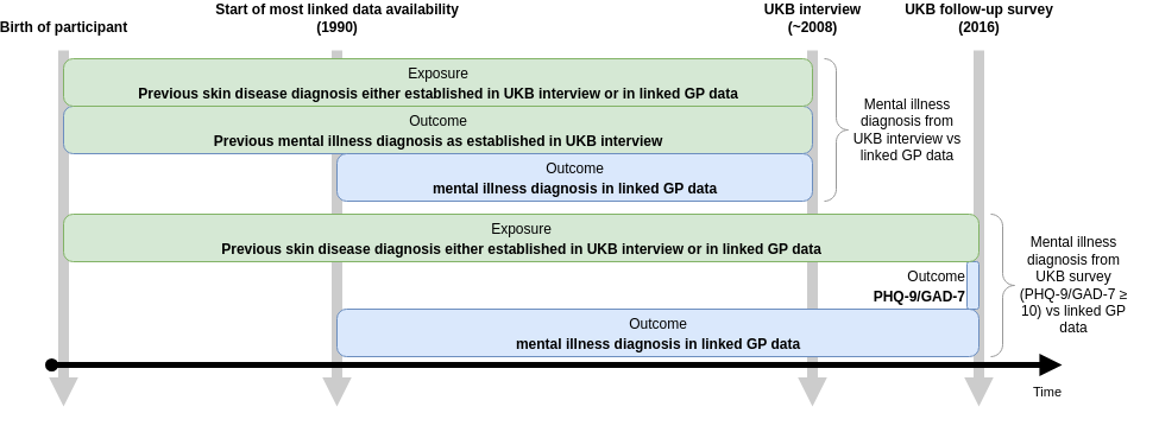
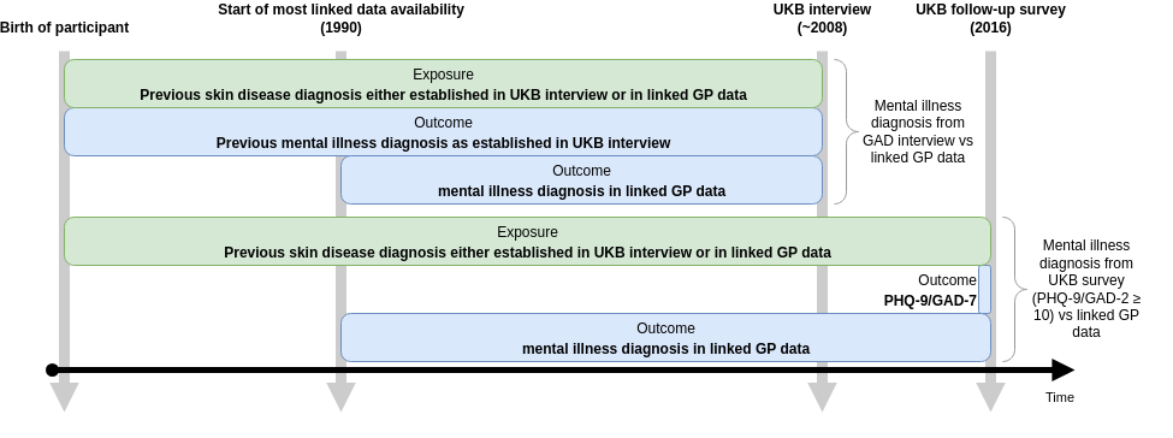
  <mxCell id="0" />
  <mxCell id="1" parent="0" />
  <mxCell id="2" value="&lt;div&gt;&lt;b style=&quot;background-color: initial;&quot;&gt;Birth of participant&lt;/b&gt;&lt;br&gt;&lt;/div&gt;" style="endArrow=block;html=1;strokeWidth=9;fontSize=12;endSize=1;endFill=1;startSize=6;fillColor=#f5f5f5;strokeColor=#CCCCCC;labelPosition=center;verticalLabelPosition=top;align=center;verticalAlign=bottom;labelBorderColor=none;labelBackgroundColor=none;orthogonalLoop=0;anchorPointDirection=0;" parent="1" edge="1"><mxGeometry x="-1" y="-10" width="50" height="50" relative="1" as="geometry"><mxPoint x="30" y="20" as="sourcePoint" /><mxPoint x="30" y="320" as="targetPoint" /><mxPoint x="10" y="-10" as="offset" /></mxGeometry></mxCell>
  <mxCell id="3" value="&lt;div&gt;&lt;b&gt;UKB follow-up survey&lt;/b&gt;&lt;/div&gt;&lt;div&gt;&lt;b&gt;(2016)&lt;/b&gt;&lt;/div&gt;" style="endArrow=block;html=1;strokeWidth=9;fontSize=12;endSize=1;endFill=1;startSize=6;fillColor=#f5f5f5;strokeColor=#CCCCCC;labelPosition=center;verticalLabelPosition=top;align=center;verticalAlign=bottom;labelBorderColor=none;labelBackgroundColor=none;orthogonalLoop=0;anchorPointDirection=0;" parent="1" edge="1"><mxGeometry x="-1" y="-10" width="50" height="50" relative="1" as="geometry"><mxPoint x="800" y="20" as="sourcePoint" /><mxPoint x="800" y="320" as="targetPoint" /><mxPoint x="10" y="-10" as="offset" /></mxGeometry></mxCell>
  <mxCell id="4" value="&lt;div&gt;&lt;b style=&quot;background-color: initial;&quot;&gt;Start of most linked data availability&lt;br&gt;(1990)&lt;/b&gt;&lt;br&gt;&lt;/div&gt;" style="endArrow=block;html=1;strokeWidth=9;fontSize=12;endSize=1;endFill=1;startSize=6;fillColor=#f5f5f5;strokeColor=#CCCCCC;labelPosition=center;verticalLabelPosition=top;align=center;verticalAlign=bottom;labelBorderColor=none;labelBackgroundColor=none;orthogonalLoop=0;anchorPointDirection=0;" parent="1" edge="1"><mxGeometry x="-1" y="-10" width="50" height="50" relative="1" as="geometry"><mxPoint x="260" y="20" as="sourcePoint" /><mxPoint x="260" y="320" as="targetPoint" /><mxPoint x="10" y="-10" as="offset" /></mxGeometry></mxCell>
  <mxCell id="5" value="&lt;div&gt;&lt;b&gt;UKB interview&lt;/b&gt;&lt;/div&gt;&lt;div&gt;&lt;b&gt;(~2008)&lt;/b&gt;&lt;/div&gt;" style="endArrow=block;html=1;strokeWidth=9;fontSize=12;endSize=1;endFill=1;startSize=6;fillColor=#f5f5f5;strokeColor=#CCCCCC;labelPosition=center;verticalLabelPosition=top;align=center;verticalAlign=bottom;labelBorderColor=none;labelBackgroundColor=none;orthogonalLoop=0;anchorPointDirection=0;" parent="1" edge="1"><mxGeometry x="-1" y="-10" width="50" height="50" relative="1" as="geometry"><mxPoint x="660" y="20" as="sourcePoint" /><mxPoint x="660" y="320" as="targetPoint" /><mxPoint x="10" y="-10" as="offset" /></mxGeometry></mxCell>
  <mxCell id="6" value="Time" style="endArrow=block;html=1;startArrow=oval;startFill=1;strokeWidth=5;endFill=1;labelPosition=right;verticalLabelPosition=bottom;align=left;verticalAlign=top;" parent="1" edge="1"><mxGeometry x="0.938" y="-10" width="50" height="50" relative="1" as="geometry"><mxPoint y="285" as="sourcePoint" x="20" /><mxPoint x="870" y="285" as="targetPoint" /><mxPoint as="offset" /></mxGeometry></mxCell>
- <mxCell id="7" value="&lt;font&gt;&lt;span style=&quot;font-size: 12px&quot;&gt;Outcome&lt;br&gt;&lt;b&gt;Previous mental illness diagnosis as established in UKB interview&lt;/b&gt;&lt;br&gt;&lt;/span&gt;&lt;/font&gt;" style="rounded=1;html=1;fontSize=14;fillColor=#d5e8d4;strokeColor=#6c8ebf;arcSize=20;labelPosition=center;verticalLabelPosition=middle;align=center;verticalAlign=middle;absoluteArcSize=0;gradientDirection=west;" parent="1" vertex="1"><mxGeometry x="30" y="67" width="630" height="40" as="geometry" /></mxCell>
+ <mxCell id="7" value="&lt;font&gt;&lt;span style=&quot;font-size: 12px&quot;&gt;Outcome&lt;br&gt;&lt;b&gt;Previous mental illness diagnosis as established in UKB interview&lt;/b&gt;&lt;br&gt;&lt;/span&gt;&lt;/font&gt;" style="rounded=1;html=1;fontSize=14;fillColor=#dae8fc;strokeColor=#6c8ebf;arcSize=20;labelPosition=center;verticalLabelPosition=middle;align=center;verticalAlign=middle;absoluteArcSize=0;gradientDirection=west;" parent="1" vertex="1"><mxGeometry x="30" y="67" width="630" height="40" as="geometry" /></mxCell>
  <mxCell id="8" value="&lt;font&gt;&lt;span style=&quot;font-size: 12px&quot;&gt;Outcome&lt;br&gt;&lt;b&gt;mental illness diagnosis in linked GP data&lt;/b&gt;&lt;/span&gt;&lt;/font&gt;" style="rounded=1;html=1;fontSize=14;fillColor=#dae8fc;strokeColor=#6c8ebf;arcSize=20;labelPosition=center;verticalLabelPosition=middle;align=center;verticalAlign=middle;absoluteArcSize=0;gradientDirection=west;" parent="1" vertex="1"><mxGeometry x="260" y="107" width="400" height="40" as="geometry" /></mxCell>
  <mxCell id="9" value="&lt;font&gt;&lt;span style=&quot;font-size: 12px&quot;&gt;Outcome&lt;br&gt;&lt;/span&gt;&lt;b style=&quot;font-size: 12px;&quot;&gt;PHQ-9/GAD-7&lt;/b&gt;&lt;span style=&quot;font-size: 12px&quot;&gt;&lt;br&gt;&lt;/span&gt;&lt;/font&gt;" style="rounded=1;html=1;fontSize=14;fillColor=#dae8fc;strokeColor=#6c8ebf;arcSize=20;labelPosition=left;verticalLabelPosition=middle;align=right;verticalAlign=middle;absoluteArcSize=0;gradientDirection=west;" parent="1" vertex="1"><mxGeometry x="790" y="198" width="10" height="40" as="geometry" /></mxCell>
  <mxCell id="10" value="&lt;font&gt;&lt;span style=&quot;font-size: 12px&quot;&gt;Exposure&lt;br&gt;&lt;b&gt;Previous skin disease diagnosis either established in UKB interview or in linked GP data&lt;/b&gt;&lt;br&gt;&lt;/span&gt;&lt;/font&gt;" style="rounded=1;html=1;fontSize=14;fillColor=#d5e8d4;strokeColor=#82b366;arcSize=20;labelPosition=center;verticalLabelPosition=middle;align=center;verticalAlign=middle;absoluteArcSize=0;gradientDirection=west;" parent="1" vertex="1"><mxGeometry x="30" y="27" width="630" height="40" as="geometry" /></mxCell>
  <mxCell id="11" value="&lt;font&gt;&lt;span style=&quot;font-size: 12px&quot;&gt;Exposure&lt;br&gt;&lt;b&gt;Previous skin disease diagnosis either established in UKB interview or in linked GP data&lt;/b&gt;&lt;br&gt;&lt;/span&gt;&lt;/font&gt;" style="rounded=1;html=1;fontSize=14;fillColor=#d5e8d4;strokeColor=#82b366;arcSize=20;labelPosition=center;verticalLabelPosition=middle;align=center;verticalAlign=middle;absoluteArcSize=0;gradientDirection=west;" parent="1" vertex="1"><mxGeometry x="30" y="158" width="770" height="40" as="geometry" /></mxCell>
  <mxCell id="12" value="" style="verticalLabelPosition=bottom;shadow=0;dashed=0;align=center;html=1;verticalAlign=top;strokeWidth=1;shape=mxgraph.mockup.markup.curlyBrace;strokeColor=#999999;gradientColor=#FFFFFF;gradientDirection=west;rotation=90;" parent="1" vertex="1"><mxGeometry x="620" y="77" width="120" height="20" as="geometry" /></mxCell>
- <mxCell id="13" value="Mental illness diagnosis from UKB interview vs linked GP data" style="text;html=1;strokeColor=none;fillColor=none;align=center;verticalAlign=middle;whiteSpace=wrap;rounded=0;" parent="1" vertex="1"><mxGeometry x="690" y="72" width="100" height="30" as="geometry" /></mxCell>
+ <mxCell id="13" value="Mental illness diagnosis from GAD interview vs linked GP data" style="text;html=1;strokeColor=none;fillColor=none;align=center;verticalAlign=middle;whiteSpace=wrap;rounded=0;" parent="1" vertex="1"><mxGeometry x="690" y="72" width="100" height="30" as="geometry" /></mxCell>
  <mxCell id="14" value="" style="verticalLabelPosition=bottom;shadow=0;dashed=0;align=center;html=1;verticalAlign=top;strokeWidth=1;shape=mxgraph.mockup.markup.curlyBrace;strokeColor=#999999;gradientColor=#FFFFFF;gradientDirection=west;rotation=90;" parent="1" vertex="1"><mxGeometry x="760" y="208" width="120" height="20" as="geometry" /></mxCell>
- <mxCell id="15" value="Mental illness diagnosis from UKB survey (PHQ-9/GAD-7&amp;nbsp;≥ 10) vs linked GP data" style="text;html=1;strokeColor=none;fillColor=none;align=center;verticalAlign=middle;whiteSpace=wrap;rounded=0;" parent="1" vertex="1"><mxGeometry x="830" y="203" width="100" height="30" as="geometry" /></mxCell>
+ <mxCell id="15" value="Mental illness diagnosis from UKB survey (PHQ-9/GAD-2&amp;nbsp;≥ 10) vs linked GP data" style="text;html=1;strokeColor=none;fillColor=none;align=center;verticalAlign=middle;whiteSpace=wrap;rounded=0;" parent="1" vertex="1"><mxGeometry x="830" y="203" width="100" height="30" as="geometry" /></mxCell>
  <mxCell id="16" value="&lt;font&gt;&lt;span style=&quot;font-size: 12px&quot;&gt;Outcome&lt;br&gt;&lt;b&gt;mental illness diagnosis in linked GP data&lt;/b&gt;&lt;/span&gt;&lt;/font&gt;" style="rounded=1;html=1;fontSize=14;fillColor=#dae8fc;strokeColor=#6c8ebf;arcSize=20;labelPosition=center;verticalLabelPosition=middle;align=center;verticalAlign=middle;absoluteArcSize=0;gradientDirection=west;" parent="1" vertex="1"><mxGeometry x="260" y="238" width="540" height="40" as="geometry" /></mxCell>
